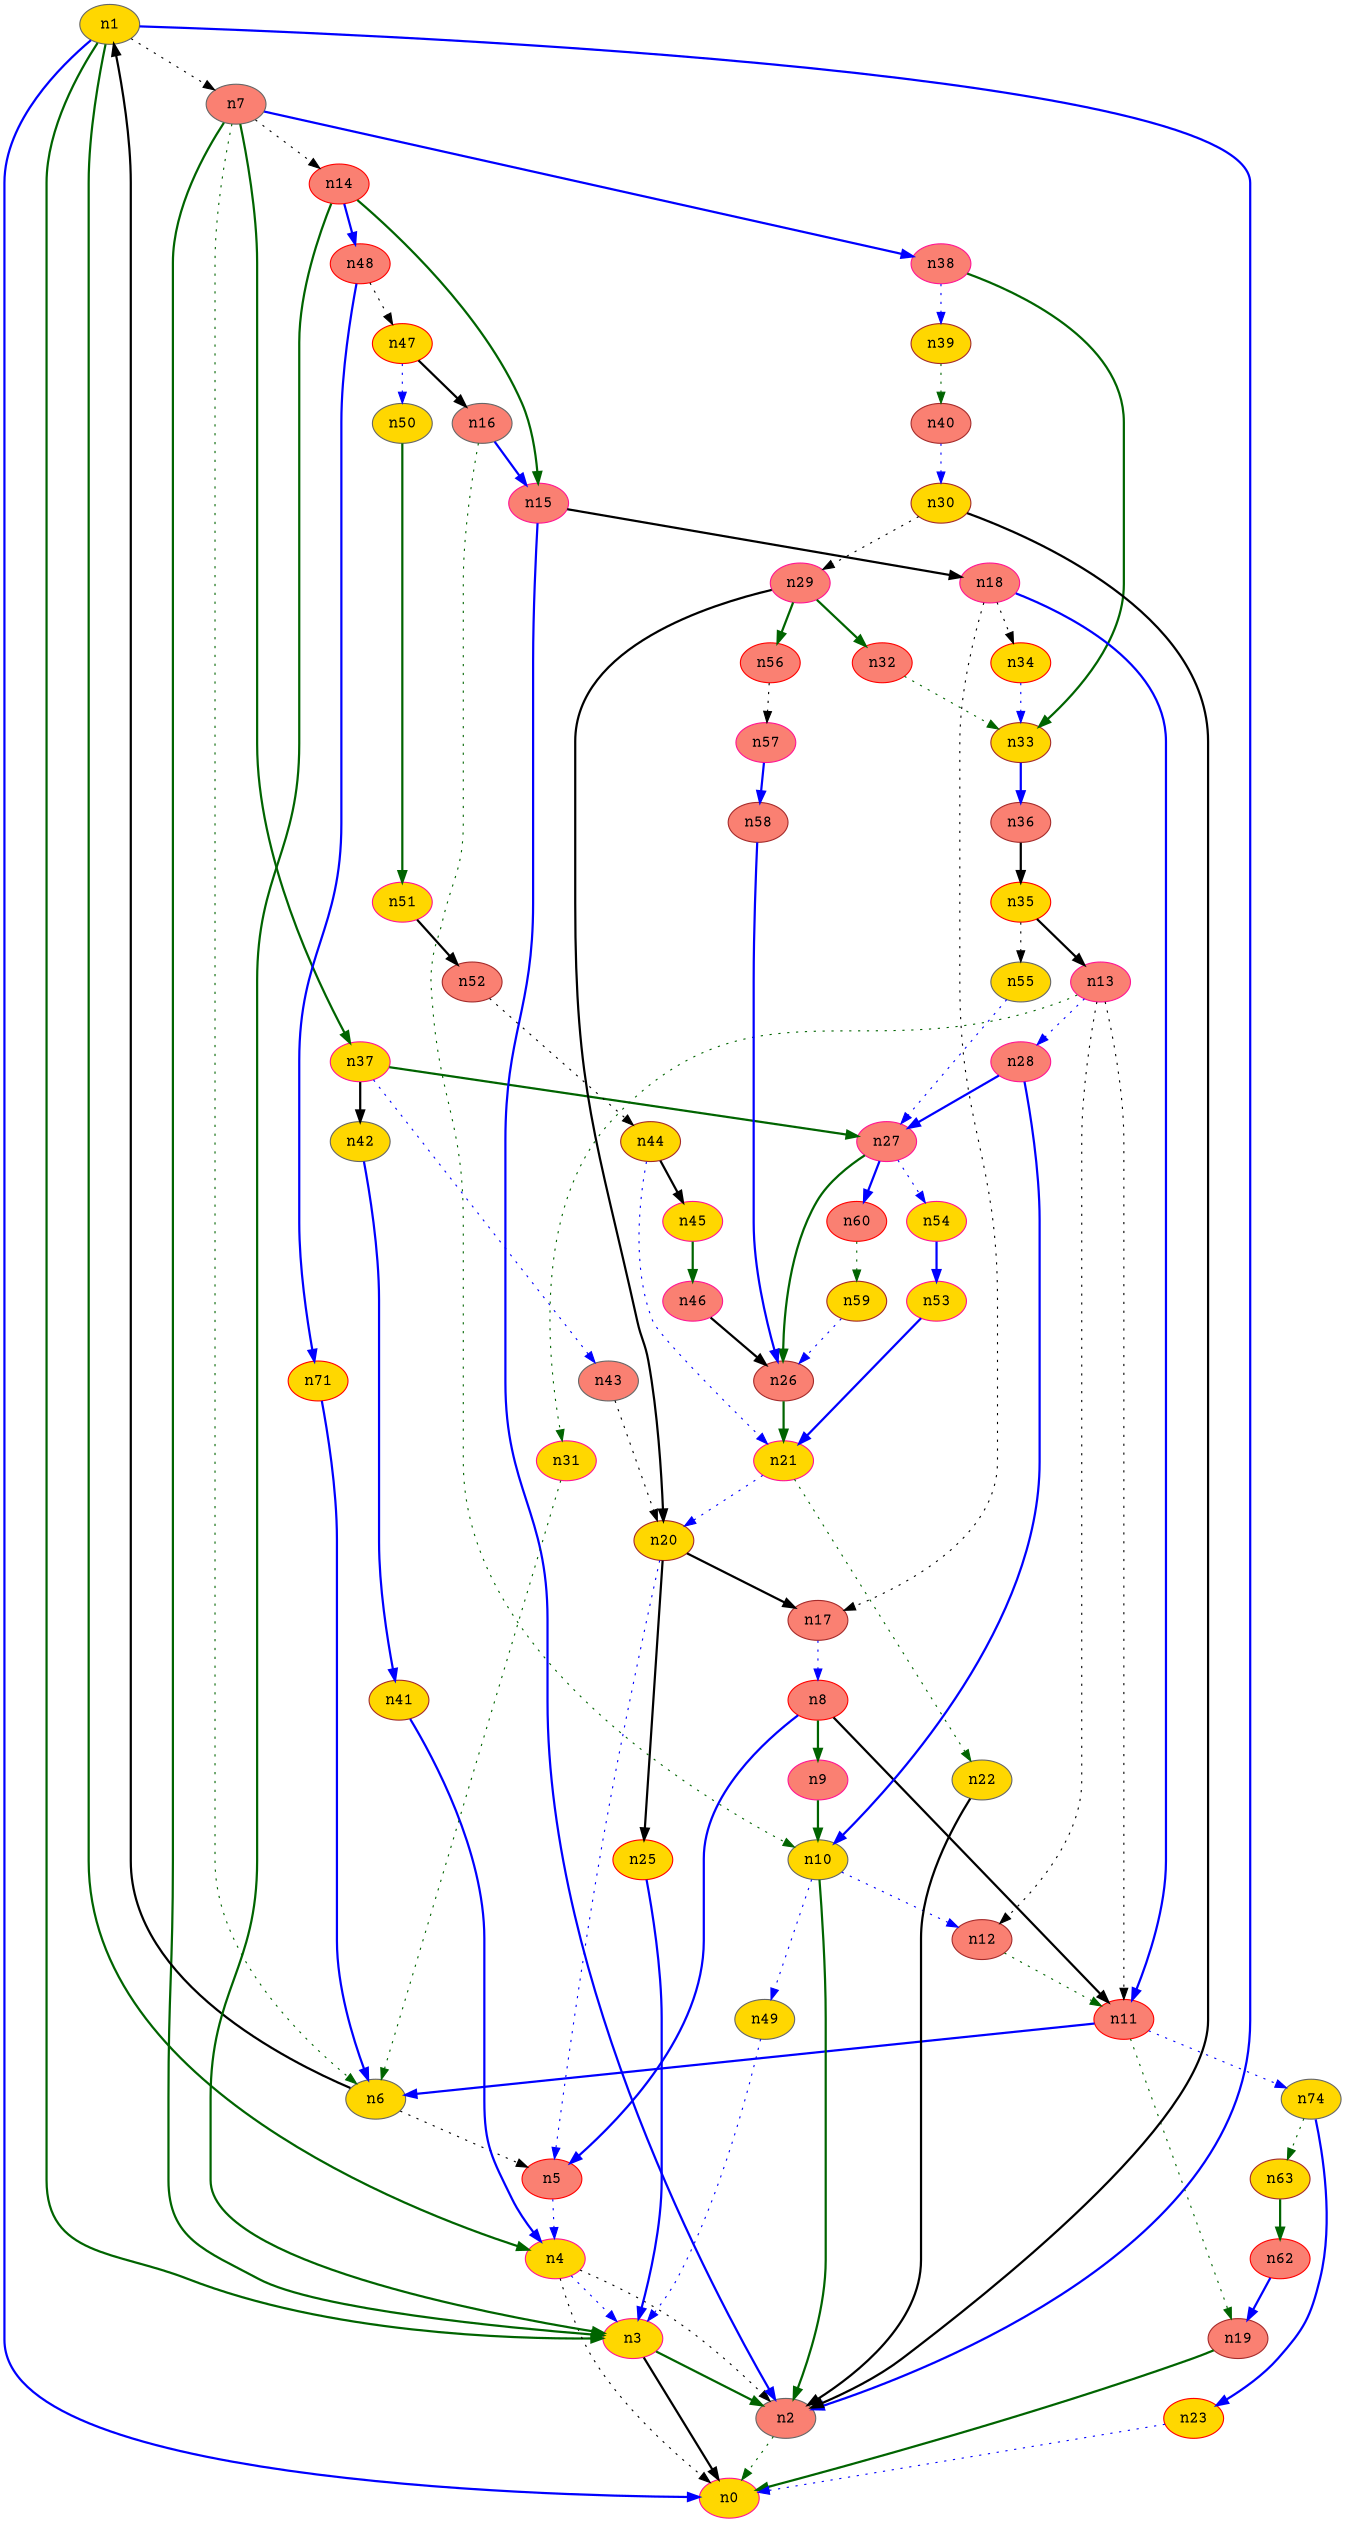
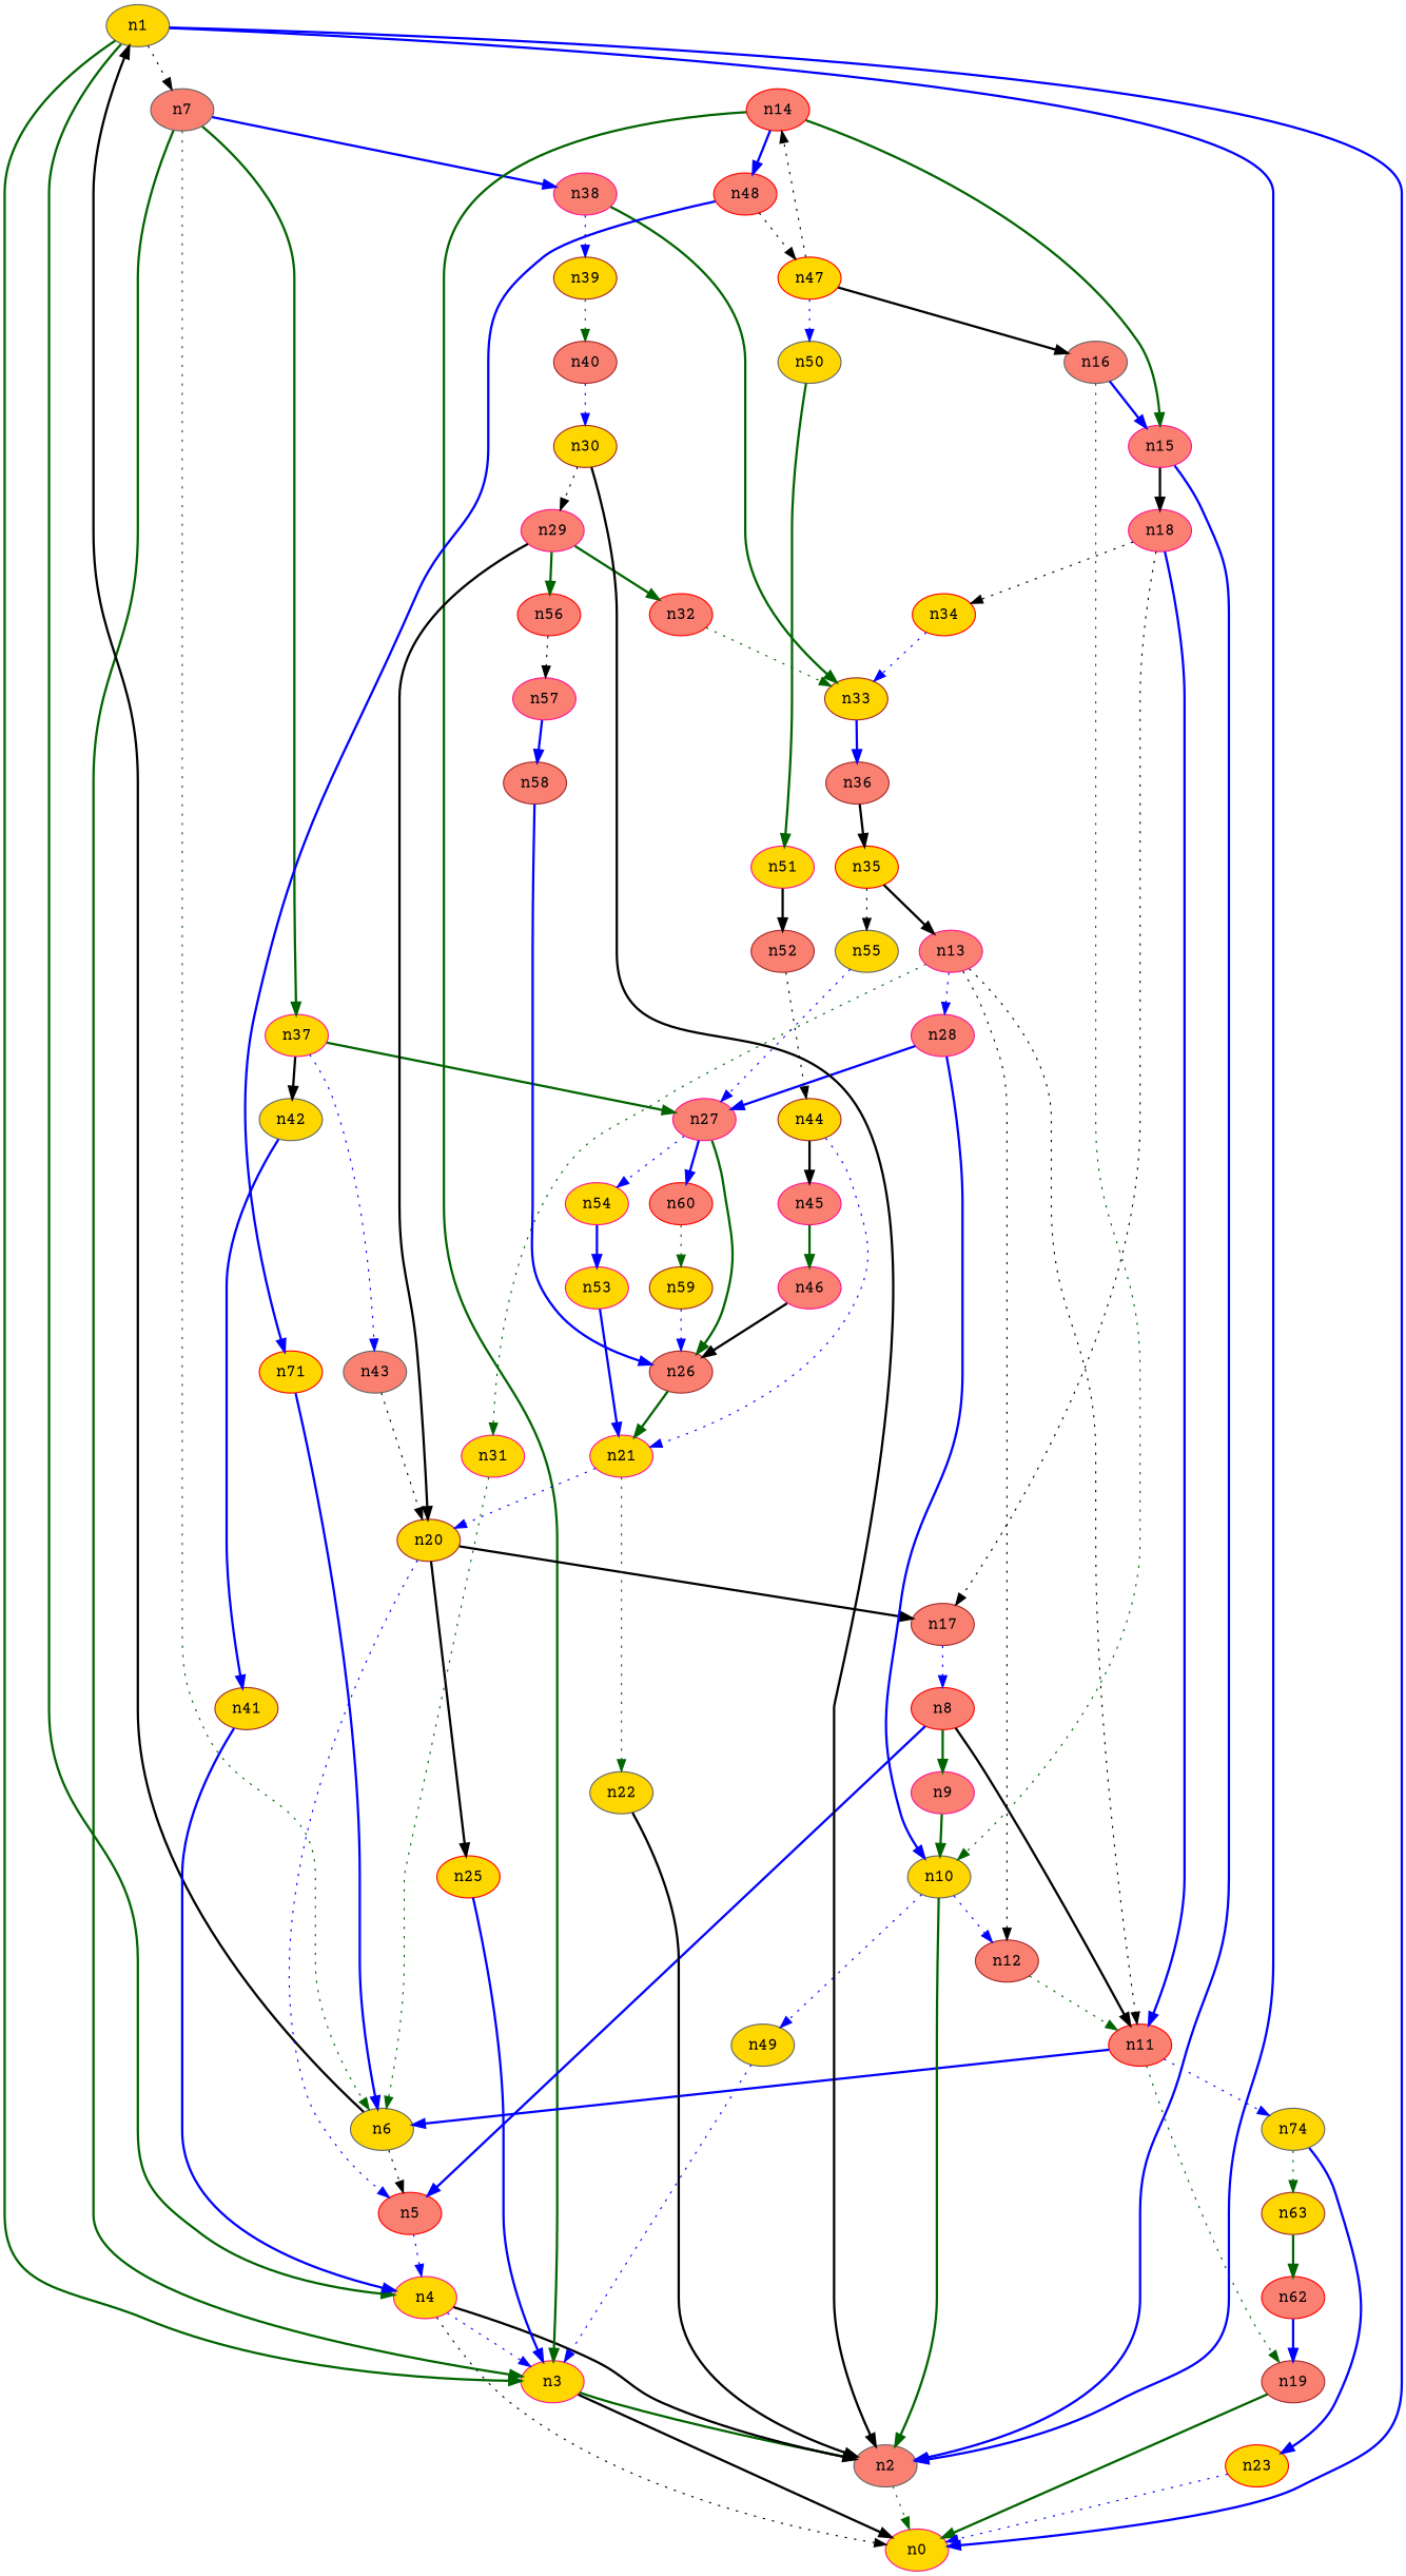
  digraph {
    fontname="Courier Prime"
    node [color=deeppink fillcolor=gold fontname="Courier Prime" style=filled]
    edge [color=blue fontname="Courier Prime" style=bold]
    n1 [color=gray40]
    n0
    n2 [color=gray40 fillcolor=salmon]
    n3
    n4
    n7 [color=gray40 fillcolor=salmon]
    n6 [color=gray40]
    n5 [color=red fillcolor=salmon]
    n14 [color=red fillcolor=salmon]
    n37
    n38 [fillcolor=salmon]
    n15 [fillcolor=salmon]
    n48 [color=red fillcolor=salmon]
    n27 [fillcolor=salmon]
    n42 [color=gray40]
    n43 [color=gray40 fillcolor=salmon]
    n33 [color=brown]
    n39 [color=brown]
    n18 [fillcolor=salmon]
    n47 [color=red]
    n61 [color=red label=n71]
    n26 [color=brown fillcolor=salmon]
    n54
    n60 [color=red fillcolor=salmon]
    n41 [color=brown]
    n20 [color=brown]
    n36 [color=brown fillcolor=salmon]
    n40 [color=brown fillcolor=salmon]
    n8 [color=red fillcolor=salmon]
    n9 [fillcolor=salmon]
    n11 [color=red fillcolor=salmon]
    n10 [color=gray40]
    n19 [color=brown fillcolor=salmon]
    n24 [color=gray40 label=n74]
    n12 [color=brown fillcolor=salmon]
    n49 [color=gray40]
    n23 [color=red]
    n63 [color=brown]
    n62 [color=red fillcolor=salmon]
    n13 [fillcolor=salmon]
    n28 [fillcolor=salmon]
    n31
    n17 [color=brown fillcolor=salmon]
    n34 [color=red]
    n16 [color=gray40 fillcolor=salmon]
    n50 [color=gray40]
    n25 [color=red]
    n21
    n22 [color=gray40]
    n53
    n59 [color=brown]
    n29 [fillcolor=salmon]
    n32 [color=red fillcolor=salmon]
    n56 [color=red fillcolor=salmon]
    n57 [fillcolor=salmon]
    n58 [color=brown fillcolor=salmon]
    n30 [color=brown]
    n35 [color=red]
    n55 [color=gray40]
    n44 [color=brown]
-   n45
+   n45 [fillcolor=salmon]
    n46 [fillcolor=salmon]
    n51
    n52 [color=brown fillcolor=salmon]
    n1 -> n0
    n1 -> n2
    n1 -> n3 [color=darkgreen]
    n1 -> n4 [color=darkgreen]
    n1 -> n7 [color=black style=dotted]
    n2 -> n0 [color=darkgreen style=dotted]
    n3 -> n0 [color=black]
    n3 -> n2 [color=darkgreen]
    n4 -> n0 [color=black style=dotted]
-   n4 -> n2 [color=black style=dotted]
+   n4 -> n2 [color=black]
    n4 -> n3 [style=dotted]
    n7 -> n3 [color=darkgreen]
    n7 -> n6 [color=darkgreen style=dotted]
-   n7 -> n14 [color=black style=dotted]
+   n47 -> n14 [color=black style=dotted]
    n7 -> n37 [color=darkgreen]
    n7 -> n38
    n6 -> n1 [color=black]
    n6 -> n5 [color=black style=dotted]
    n5 -> n4 [style=dotted]
    n14 -> n3 [color=darkgreen]
    n14 -> n15 [color=darkgreen]
    n14 -> n48
    n37 -> n27 [color=darkgreen]
    n37 -> n42 [color=black]
    n37 -> n43 [style=dotted]
    n38 -> n33 [color=darkgreen]
    n38 -> n39 [style=dotted]
    n15 -> n2
    n15 -> n18 [color=black]
    n48 -> n47 [color=black style=dotted]
    n48 -> n61
    n27 -> n26 [color=darkgreen]
    n27 -> n54 [style=dotted]
    n27 -> n60
    n42 -> n41
    n43 -> n20 [color=black style=dotted]
    n33 -> n36
    n39 -> n40 [color=darkgreen style=dotted]
    n18 -> n11
    n18 -> n17 [color=black style=dotted]
    n18 -> n34 [color=black style=dotted]
    n47 -> n16 [color=black]
    n47 -> n50 [style=dotted]
    n61 -> n6
    n26 -> n21 [color=darkgreen]
    n54 -> n53
    n60 -> n59 [color=darkgreen style=dotted]
    n41 -> n4
    n20 -> n5 [style=dotted]
    n20 -> n17 [color=black]
    n20 -> n25 [color=black]
    n36 -> n35 [color=black]
    n40 -> n30 [style=dotted]
    n8 -> n5
    n8 -> n9 [color=darkgreen]
    n8 -> n11 [color=black]
    n9 -> n10 [color=darkgreen]
    n11 -> n6
    n11 -> n19 [color=darkgreen style=dotted]
    n11 -> n24 [style=dotted]
    n10 -> n2 [color=darkgreen]
    n10 -> n12 [style=dotted]
    n10 -> n49 [style=dotted]
    n19 -> n0 [color=darkgreen]
    n24 -> n23
    n24 -> n63 [color=darkgreen style=dotted]
    n12 -> n11 [color=darkgreen style=dotted]
    n49 -> n3 [style=dotted]
    n23 -> n0 [style=dotted]
    n63 -> n62 [color=darkgreen]
    n62 -> n19
    n13 -> n11 [color=black style=dotted]
    n13 -> n12 [color=black style=dotted]
    n13 -> n28 [style=dotted]
    n13 -> n31 [color=darkgreen style=dotted]
    n28 -> n27
    n28 -> n10
    n31 -> n6 [color=darkgreen style=dotted]
    n17 -> n8 [style=dotted]
    n34 -> n33 [style=dotted]
    n16 -> n15
    n16 -> n10 [color=darkgreen style=dotted]
    n50 -> n51 [color=darkgreen]
    n25 -> n3
    n21 -> n20 [style=dotted]
    n21 -> n22 [color=darkgreen style=dotted]
    n22 -> n2 [color=black]
    n53 -> n21
    n59 -> n26 [style=dotted]
    n29 -> n20 [color=black]
    n29 -> n32 [color=darkgreen]
    n29 -> n56 [color=darkgreen]
    n32 -> n33 [color=darkgreen style=dotted]
    n56 -> n57 [color=black style=dotted]
    n57 -> n58
    n58 -> n26
    n30 -> n2 [color=black]
    n30 -> n29 [color=black style=dotted]
    n35 -> n13 [color=black]
    n35 -> n55 [color=black style=dotted]
    n55 -> n27 [style=dotted]
    n44 -> n21 [style=dotted]
    n44 -> n45 [color=black]
    n45 -> n46 [color=darkgreen]
    n46 -> n26 [color=black]
    n51 -> n52 [color=black]
    n52 -> n44 [color=black style=dotted]
  }
